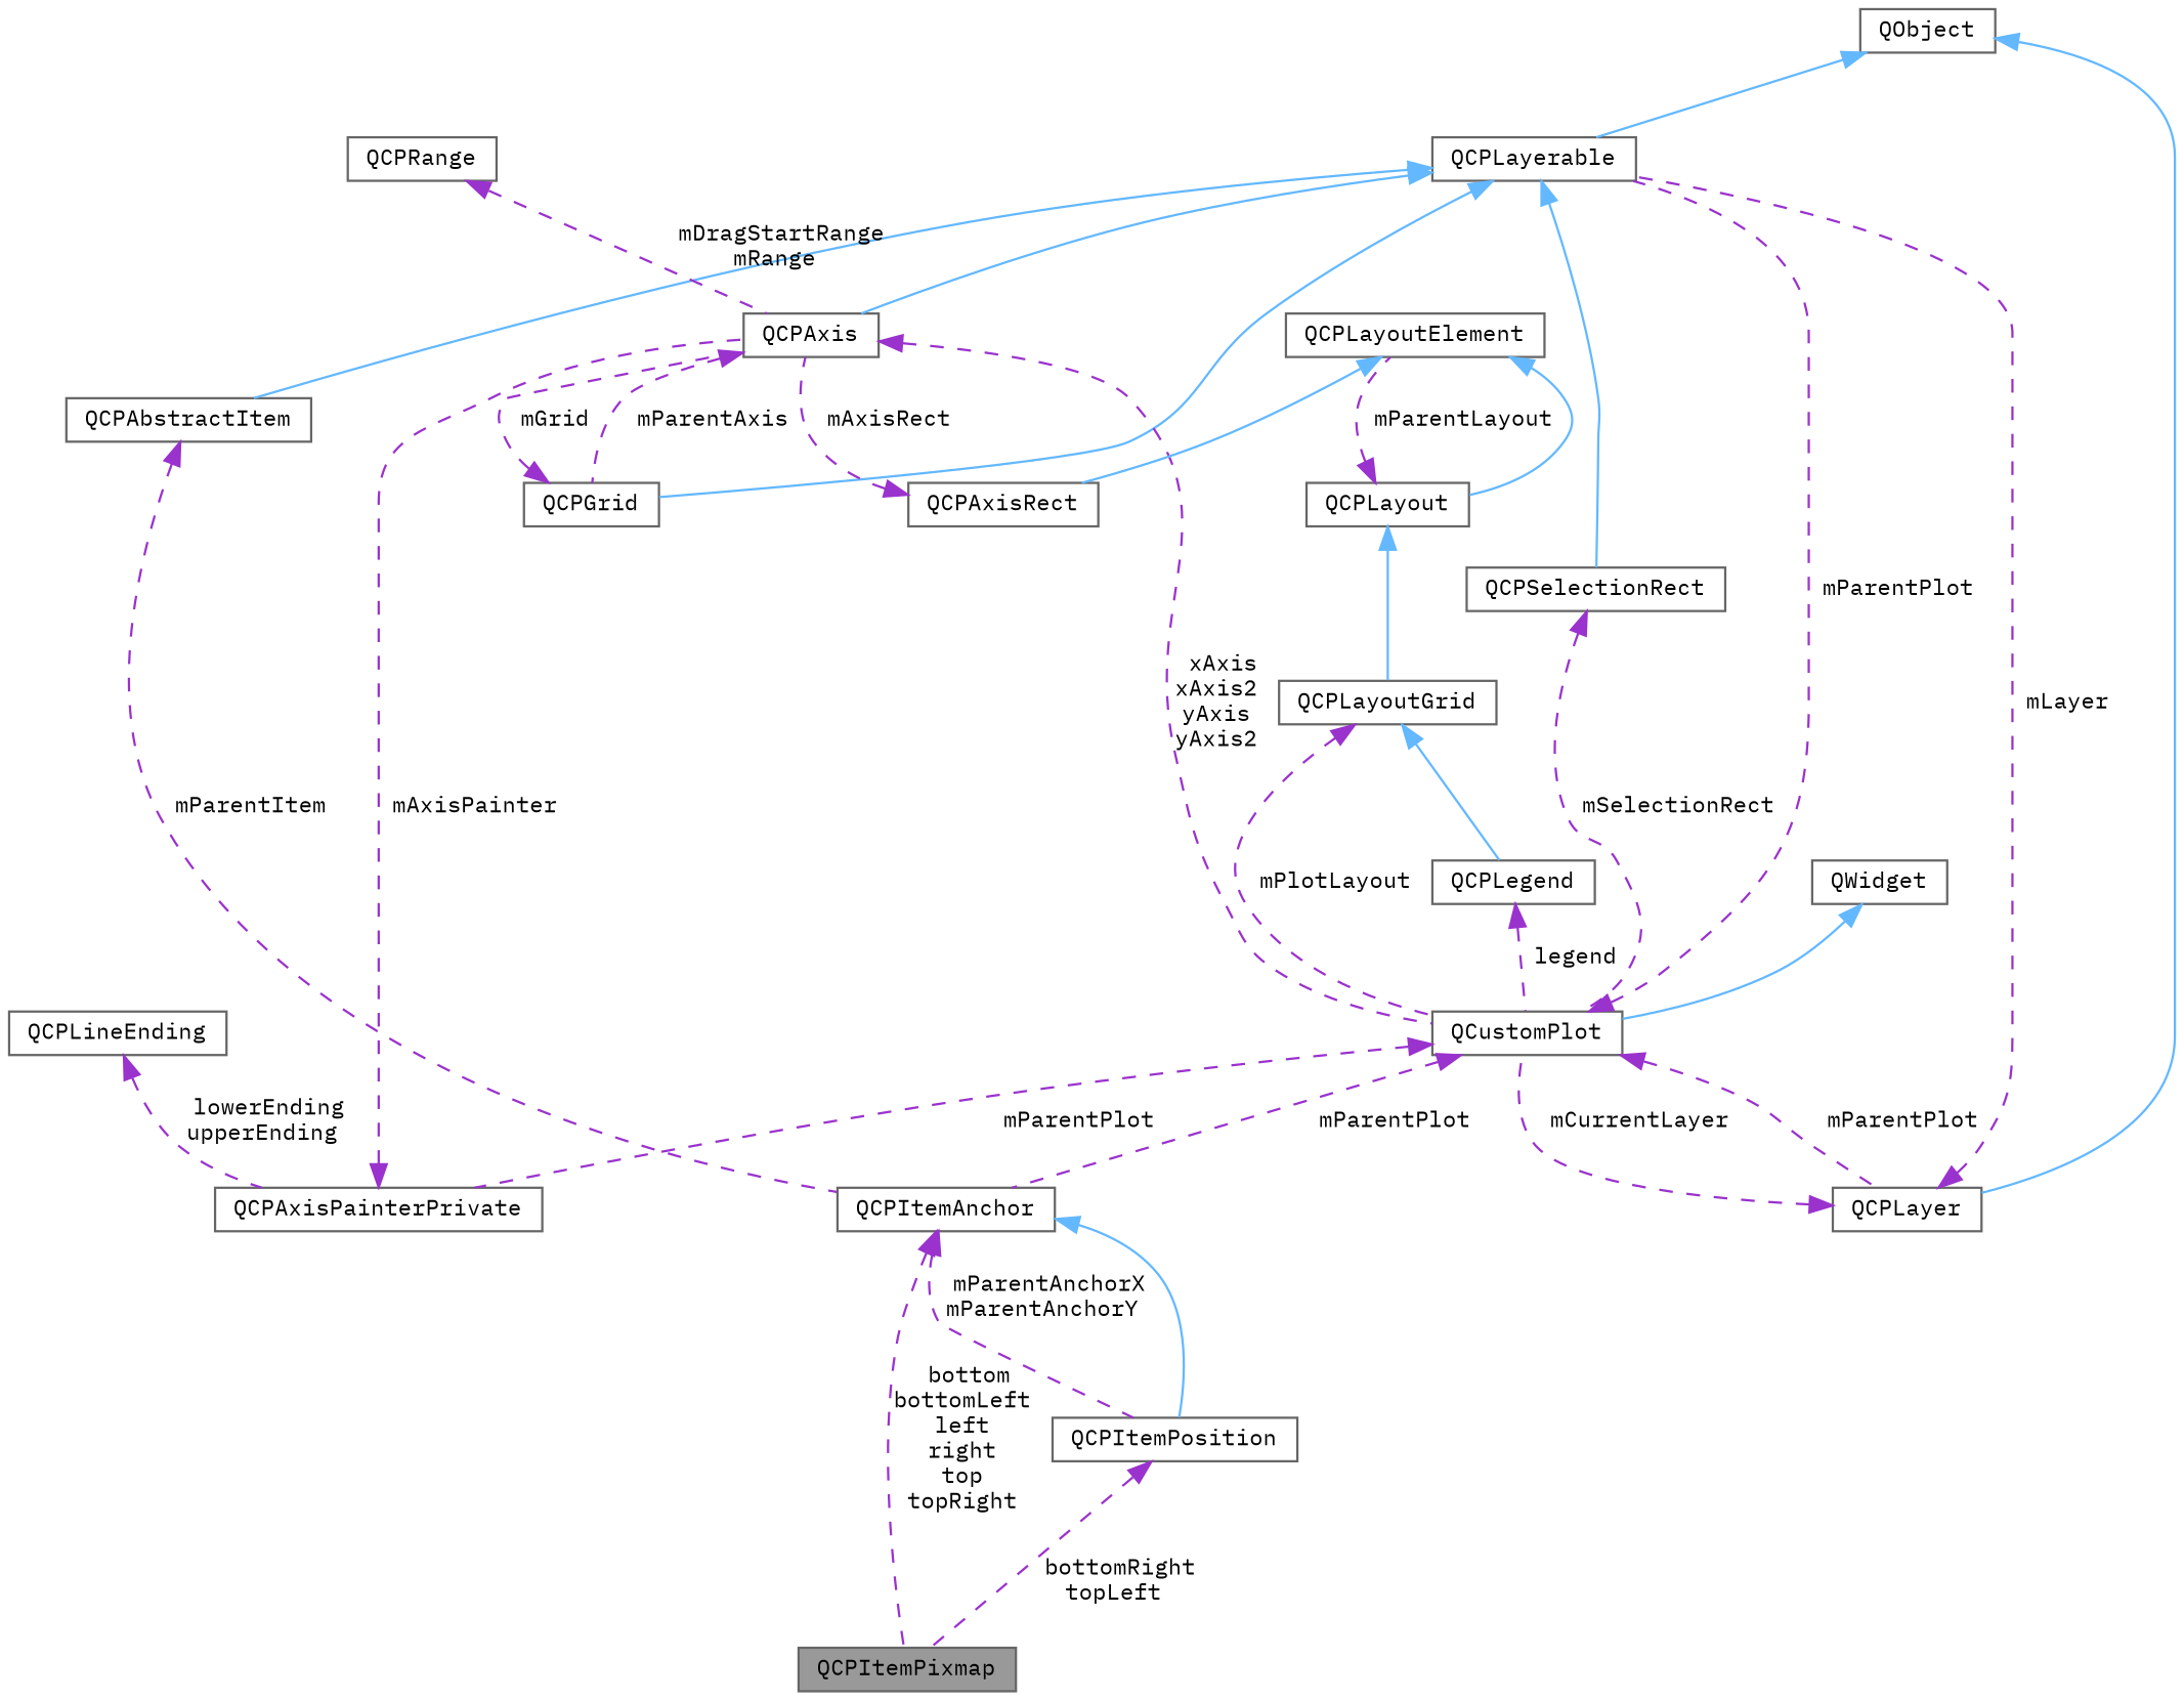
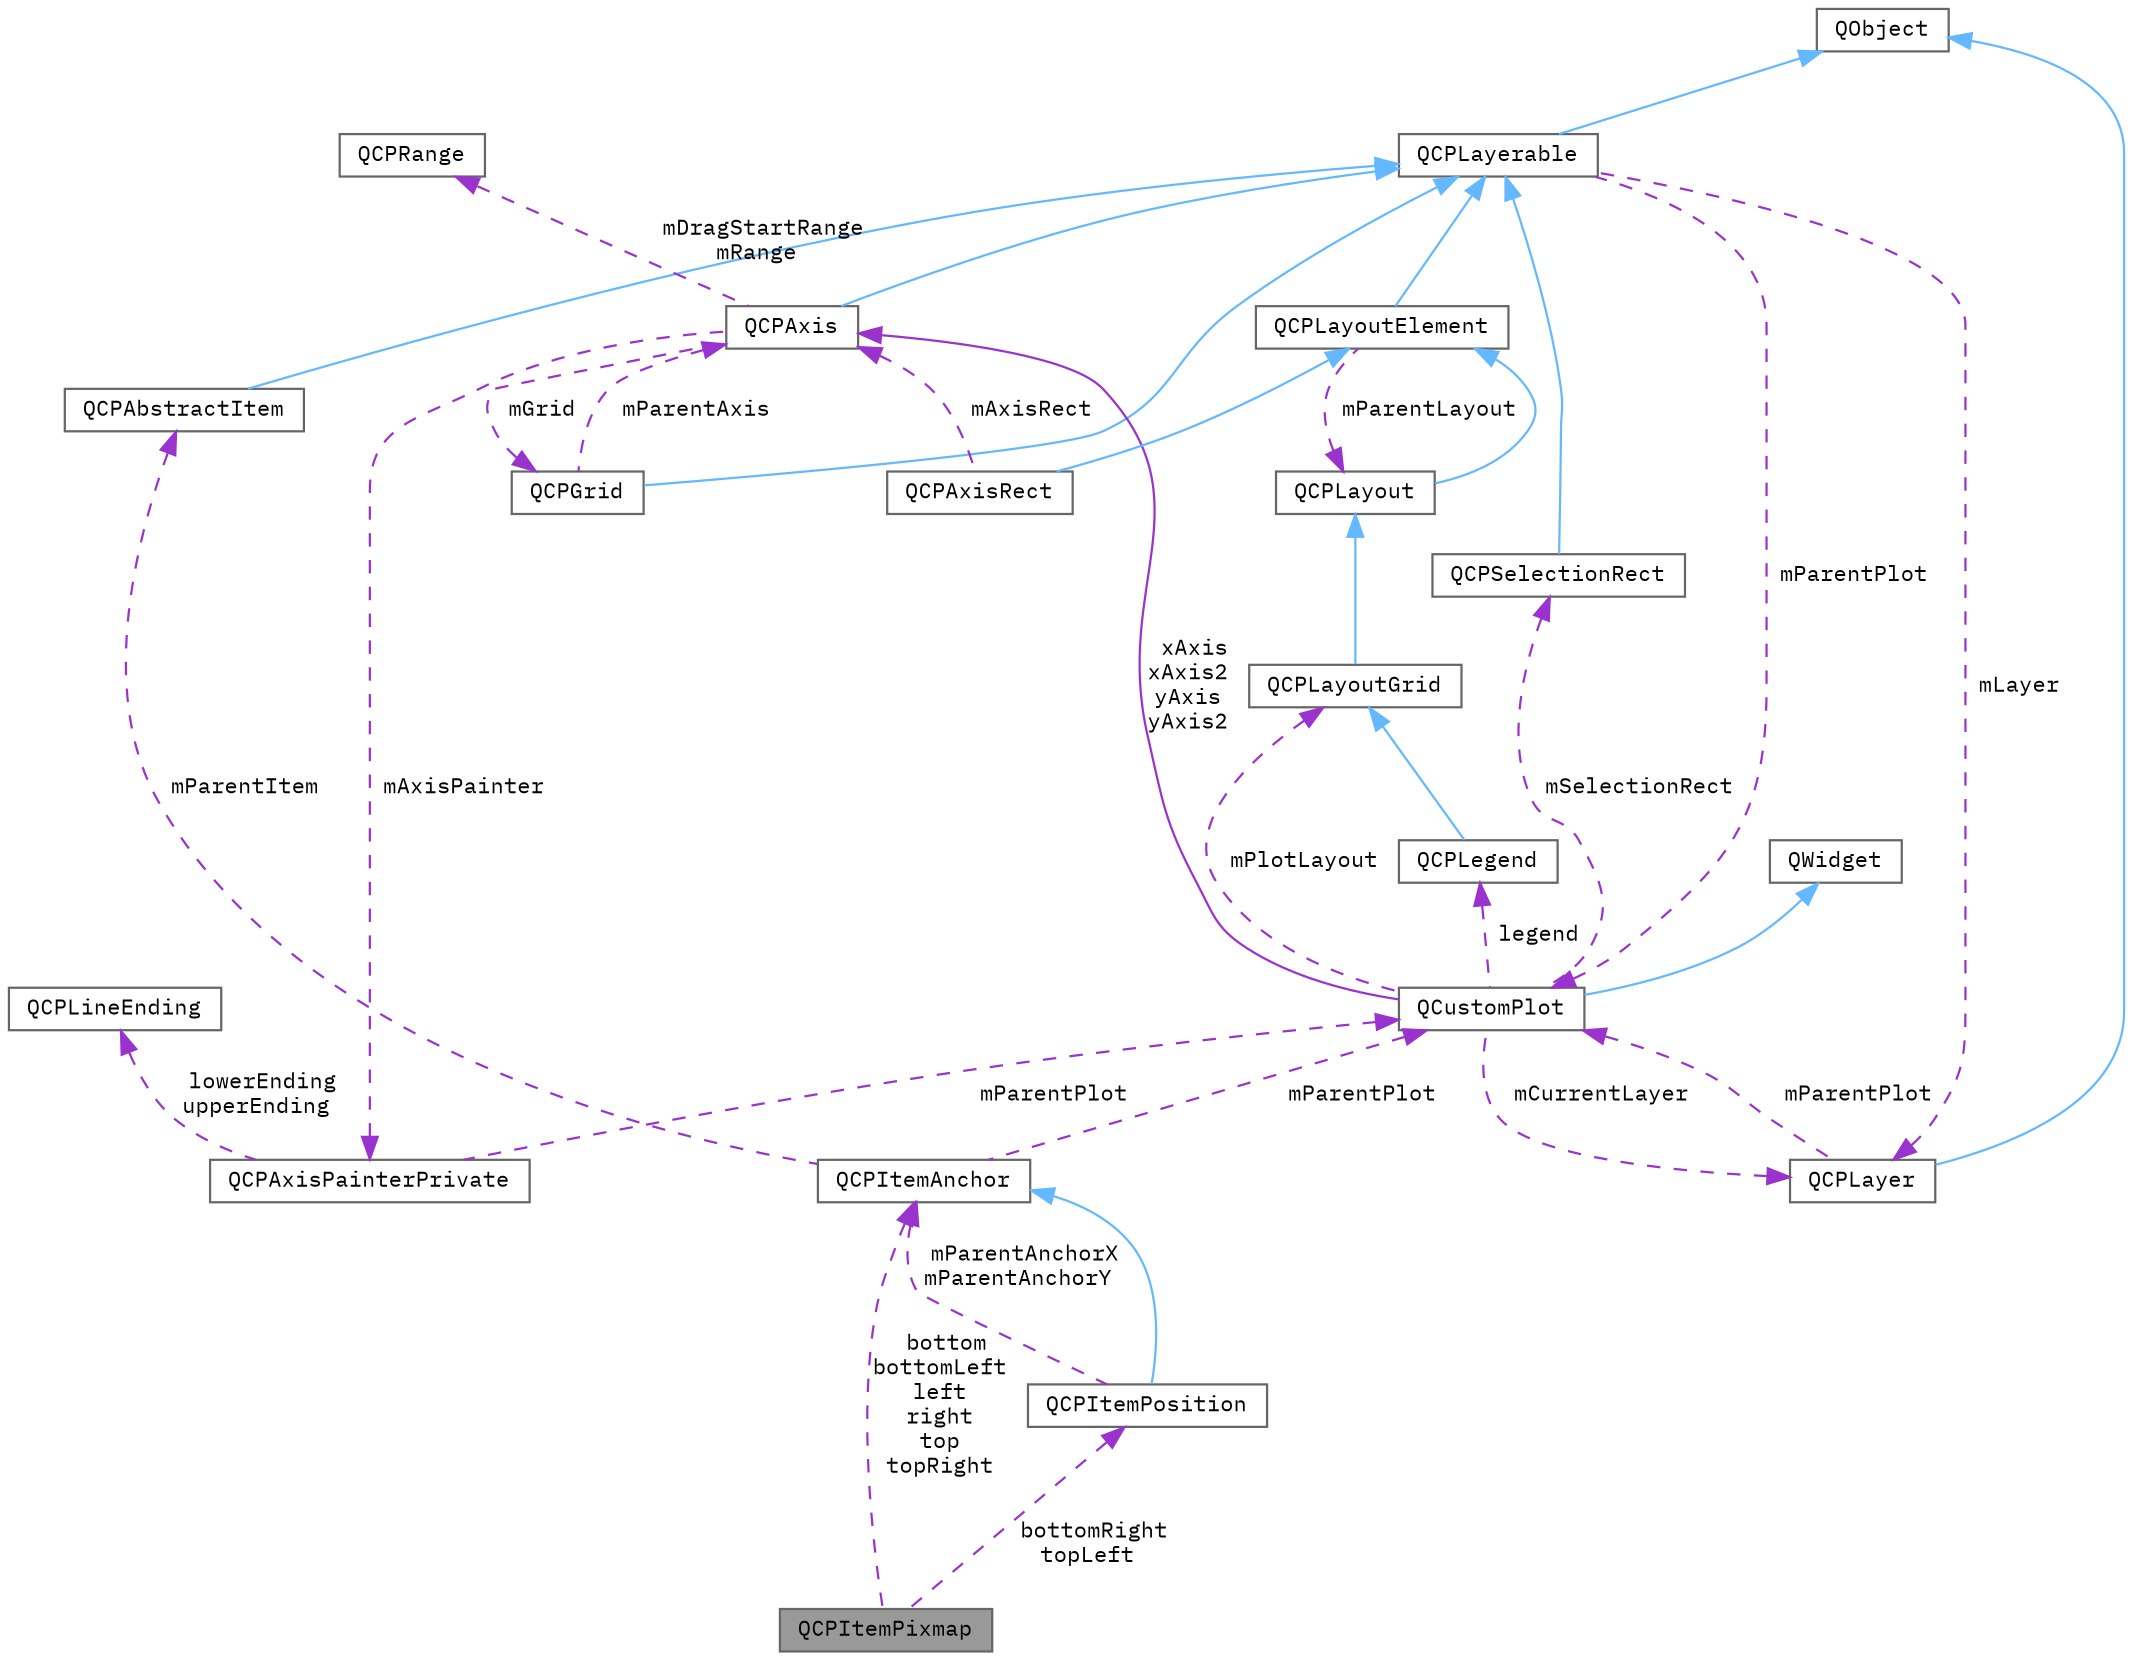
  digraph {
    fontname="IBM Plex Mono"
    node [color=gray40 fillcolor=white fontname="IBM Plex Mono" fontsize=10 shape=box style=filled]
    edge [color=darkorchid3 dir=back fontname="IBM Plex Mono" fontsize=10 labelfontname=Helvetica labelfontsize=10 style=dashed]
    n1 [fillcolor=grey60 fontcolor=black height=0.2 label=QCPItemPixmap width=0.4]
    n2 [height=0.2 label=QCPAbstractItem width=0.4]
    n3 [height=0.2 label=QCPItemAnchor width=0.4]
    n4 [height=0.2 label=QCPItemPosition width=0.4]
    n5 [height=0.2 label=QCPLayerable width=0.4]
    n6 [height=0.2 label=QCPAxis width=0.4]
    n7 [height=0.2 label=QCPLayoutElement width=0.4]
    n8 [height=0.2 label=QCPGrid width=0.4]
    n9 [height=0.2 label=QCPSelectionRect width=0.4]
    n10 [height=0.2 label=QCustomPlot width=0.4]
    n11 [height=0.2 label=QCPAxisRect width=0.4]
    n12 [height=0.2 label=QCPLayout width=0.4]
    n13 [height=0.2 label=QObject width=0.4]
    n14 [height=0.2 label=QCPLayer width=0.4]
    n15 [height=0.2 label=QCPAxisPainterPrivate width=0.4]
    n16 [height=0.2 label=QWidget width=0.4]
    n17 [height=0.2 label=QCPLayoutGrid width=0.4]
    n18 [height=0.2 label=QCPLegend width=0.4]
    n19 [height=0.2 label=QCPRange width=0.4]
    n20 [height=0.2 label=QCPLineEnding width=0.4]
    n2 -> n3 [label=" mParentItem"]
    n3 -> n1 [label=" bottom\nbottomLeft\nleft\nright\ntop\ntopRight"]
    n3 -> n4 [color=steelblue1 style=solid]
    n3 -> n4 [label=" mParentAnchorX\nmParentAnchorY"]
    n4 -> n1 [label=" bottomRight\ntopLeft"]
    n5 -> n2 [color=steelblue1 style=solid]
    n5 -> n6 [color=steelblue1 style=solid]
+   n5 -> n7 [color=steelblue1 style=solid]
    n5 -> n8 [color=steelblue1 style=solid]
    n5 -> n9 [color=steelblue1 style=solid]
    n6 -> n8 [label=" mParentAxis"]
-   n6 -> n10 [label=" xAxis\nxAxis2\nyAxis\nyAxis2"]
+   n6 -> n10 [label=" xAxis\nxAxis2\nyAxis\nyAxis2" style=solid]
    n7 -> n11 [color=steelblue1 style=solid]
    n7 -> n12 [color=steelblue1 style=solid]
    n8 -> n6 [label=" mGrid"]
    n9 -> n10 [label=" mSelectionRect"]
    n10 -> n3 [label=" mParentPlot"]
    n10 -> n5 [label=" mParentPlot"]
    n10 -> n14 [label=" mParentPlot"]
    n10 -> n15 [label=" mParentPlot"]
-   n11 -> n6 [label=" mAxisRect"]
+   n6 -> n11 [label=" mAxisRect"]
    n12 -> n7 [label=" mParentLayout"]
    n12 -> n17 [color=steelblue1 style=solid]
    n13 -> n5 [color=steelblue1 style=solid]
    n13 -> n14 [color=steelblue1 style=solid]
    n14 -> n5 [label=" mLayer"]
    n14 -> n10 [label=" mCurrentLayer"]
    n15 -> n6 [label=" mAxisPainter"]
    n16 -> n10 [color=steelblue1 style=solid]
    n17 -> n10 [label=" mPlotLayout"]
    n17 -> n18 [color=steelblue1 style=solid]
    n18 -> n10 [label=" legend"]
    n19 -> n6 [label=" mDragStartRange\nmRange"]
    n20 -> n15 [label=" lowerEnding\nupperEnding"]
  }
